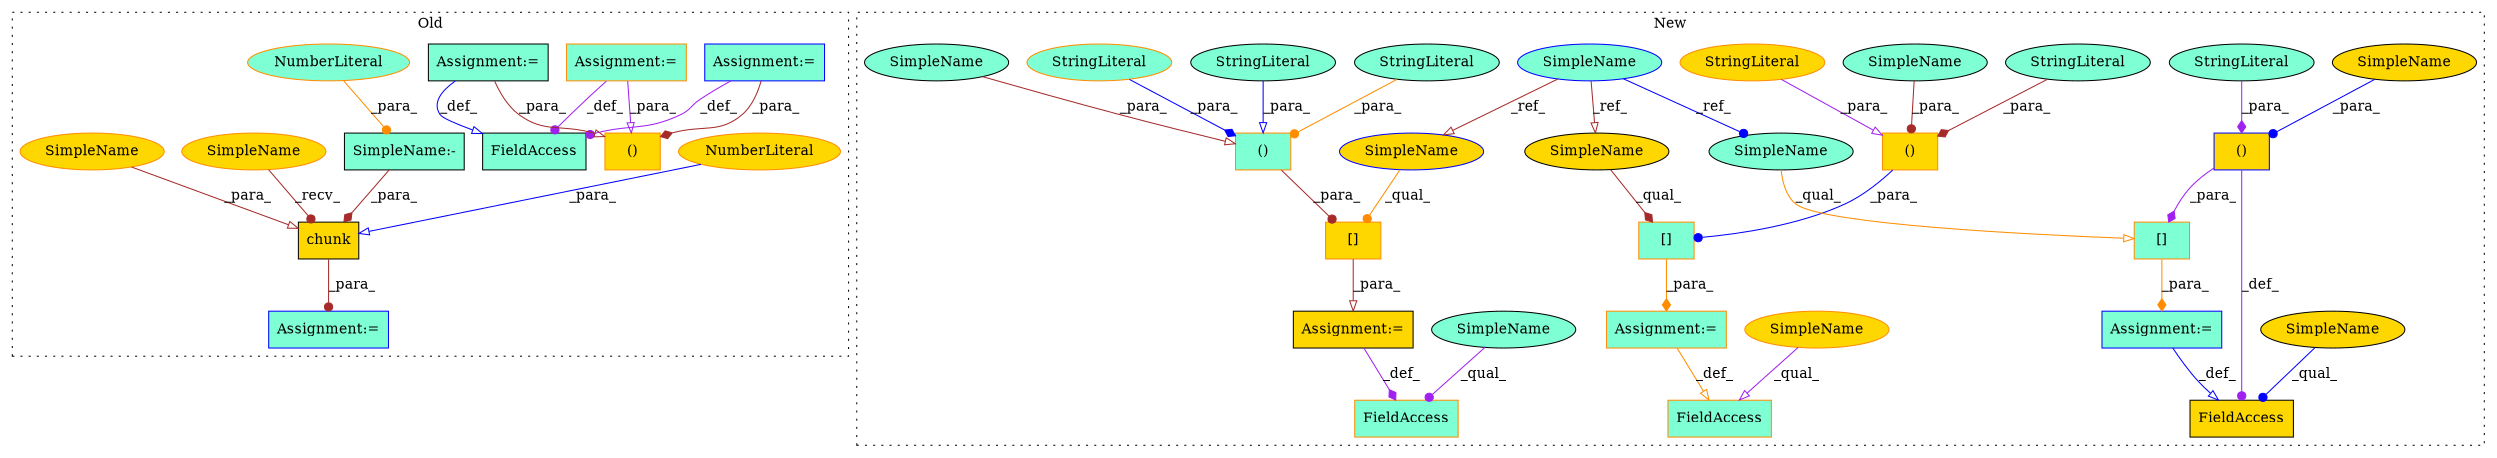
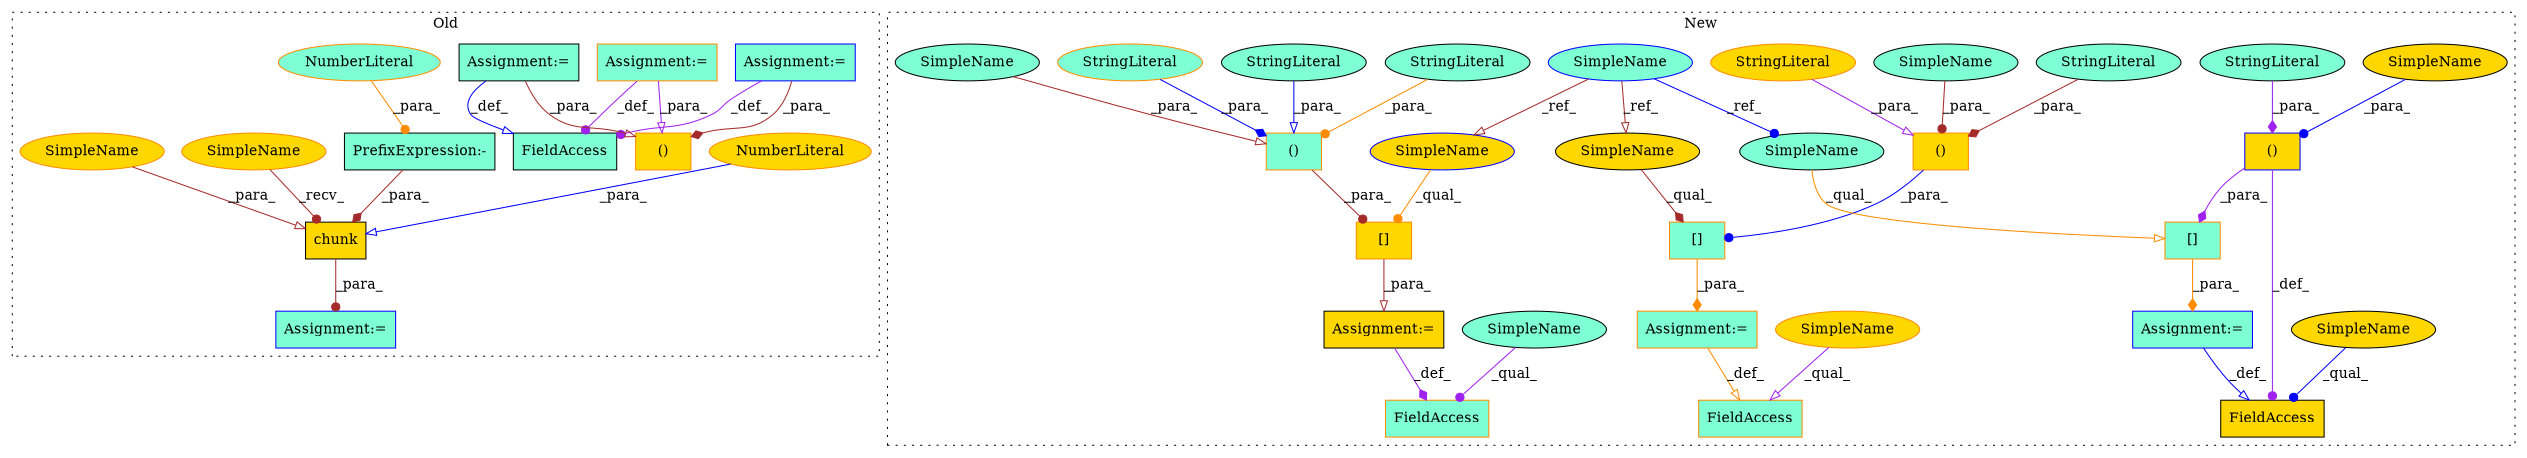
  digraph {
    node [a=42 l=1 s=601 shape=box style=filled fillcolor=aquamarine color=black]
    edge [color=brown arrowhead=dot]
    n1 [a=32 l="6,1" label=chunk s="545,561" fillcolor=gold]
    n2 [a=34 label=NumberLiteral s=557 shape=ellipse fillcolor=gold color=darkorange]
    n3 [a=7 l=2 label="Assignment:=" s=537 color=blue]
    n4 [a=22 l=12 label=FieldAccess s=568]
    n5 [a=7 label="Assignment:=" s=168 color=blue]
    n6 [a=106 l=29 label="()" s=508 fillcolor=gold color=darkorange]
    n7 [a=7 label="Assignment:=" s=179 color=darkorange]
-   n8 [a=38 label="SimpleName:-" s=559]
+   n8 [a=38 label="PrefixExpression:-" s=559]
    n9 [a=34 label=NumberLiteral s=560 shape=ellipse color=darkorange]
    n10 [a=7 label="Assignment:=" s=157]
    n11 [l=5 label=SimpleName s=539 shape=ellipse fillcolor=gold color=darkorange]
    n12 [l=5 label=SimpleName s=551 shape=ellipse fillcolor=gold color=darkorange]
    n13 [a=2 l="11,2" label="[]" s="614,724" color=darkorange]
    n14 [a=7 label="Assignment:=" s=613 color=blue]
    n15 [a=22 l=12 label=FieldAccess fillcolor=gold]
    n16 [a=106 l=99 label="()" s=625 fillcolor=gold color=blue]
    n17 [l=5 label=SimpleName s=142 shape=ellipse color=blue]
    n18 [a=2 l="11,2" label="[]" s="745,855" color=darkorange]
    n19 [a=106 l=99 label="()" s=756 fillcolor=gold color=darkorange]
    n20 [a=2 l="11,2" label="[]" s="483,593" fillcolor=gold color=darkorange]
    n21 [a=106 l=99 label="()" s=494 color=darkorange]
    n22 [a=22 l=12 label=FieldAccess s=732 color=darkorange]
    n23 [a=22 l=12 label=FieldAccess s=470 color=darkorange]
    n24 [a=7 label="Assignment:=" s=744 color=darkorange]
    n25 [a=45 l=18 label=StringLiteral s=552 shape=ellipse color=darkorange]
    n26 [a=7 label="Assignment:=" s=482 fillcolor=gold]
    n27 [a=45 l=16 label=StringLiteral s=625 shape=ellipse]
    n28 [a=45 l=16 label=StringLiteral s=494 shape=ellipse]
    n29 [a=45 l=16 label=StringLiteral s=523 shape=ellipse]
    n30 [a=45 l=18 label=StringLiteral s=814 shape=ellipse fillcolor=gold color=darkorange]
    n31 [a=45 l=16 label=StringLiteral s=756 shape=ellipse]
    n32 [l=5 label=SimpleName s=614 shape=ellipse]
    n33 [l=5 label=SimpleName s=745 shape=ellipse fillcolor=gold]
    n34 [l=5 label=SimpleName s=483 shape=ellipse fillcolor=gold color=blue]
    n35 [l=10 label=SimpleName s=714 shape=ellipse fillcolor=gold]
    n36 [l=10 label=SimpleName s=583 shape=ellipse]
    n37 [l=10 label=SimpleName s=845 shape=ellipse]
    n38 [l=5 label=SimpleName shape=ellipse fillcolor=gold]
    n39 [l=5 label=SimpleName s=732 shape=ellipse fillcolor=gold color=darkorange]
    n40 [l=5 label=SimpleName s=470 shape=ellipse]
    subgraph cluster_1 {
      label=Old
      style=dotted
      n1
      n2
      n3
      n4
      n5
      n6
      n7
      n8
      n9
      n10
      n11
      n12
    }
    subgraph cluster_2 {
      label=New
      style=dotted
      n13
      n14
      n15
      n16
      n17
      n18
      n19
      n20
      n21
      n22
      n23
      n24
      n25
      n26
      n27
      n28
      n29
      n30
      n31
      n32
      n33
      n34
      n35
      n36
      n37
      n38
      n39
      n40
    }
    n1 -> n3 [label=_para_]
    n2 -> n1 [label=_para_ color=blue arrowhead=onormal]
    n5 -> n4 [label=_def_ color=purple]
    n5 -> n6 [label=_para_ arrowhead=diamond]
    n7 -> n4 [label=_def_ color=purple]
    n7 -> n6 [label=_para_ color=purple arrowhead=onormal]
    n8 -> n1 [label=_para_ arrowhead=diamond]
    n9 -> n8 [label=_para_ color=darkorange]
    n10 -> n4 [label=_def_ color=blue arrowhead=onormal]
    n10 -> n6 [label=_para_ arrowhead=onormal]
    n11 -> n1 [label=_recv_]
    n12 -> n1 [label=_para_ arrowhead=onormal]
    n13 -> n14 [label=_para_ color=darkorange arrowhead=diamond]
    n14 -> n15 [label=_def_ color=blue arrowhead=onormal]
    n16 -> n13 [label=_para_ color=purple arrowhead=diamond]
    n16 -> n15 [label=_def_ color=purple]
    n17 -> n32 [label=_ref_ color=blue]
    n17 -> n33 [label=_ref_ arrowhead=onormal]
    n17 -> n34 [label=_ref_ arrowhead=onormal]
    n18 -> n24 [label=_para_ color=darkorange arrowhead=diamond]
    n19 -> n18 [label=_para_ color=blue]
    n20 -> n26 [label=_para_ arrowhead=onormal]
    n21 -> n20 [label=_para_]
    n24 -> n22 [label=_def_ color=darkorange arrowhead=onormal]
    n25 -> n21 [label=_para_ color=blue arrowhead=diamond]
    n26 -> n23 [label=_def_ color=purple arrowhead=diamond]
    n27 -> n16 [label=_para_ color=purple arrowhead=diamond]
    n28 -> n21 [label=_para_ color=darkorange]
    n29 -> n21 [label=_para_ color=blue arrowhead=onormal]
    n30 -> n19 [label=_para_ color=purple arrowhead=onormal]
    n31 -> n19 [label=_para_ arrowhead=diamond]
    n32 -> n13 [label=_qual_ color=darkorange arrowhead=onormal]
    n33 -> n18 [label=_qual_ arrowhead=diamond]
    n34 -> n20 [label=_qual_ color=darkorange]
    n35 -> n16 [label=_para_ color=blue]
    n36 -> n21 [label=_para_ arrowhead=onormal]
    n37 -> n19 [label=_para_]
    n38 -> n15 [label=_qual_ color=blue]
    n39 -> n22 [label=_qual_ color=purple arrowhead=onormal]
    n40 -> n23 [label=_qual_ color=purple]
  }
